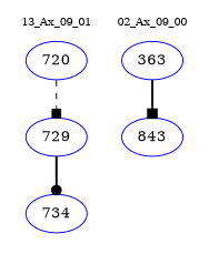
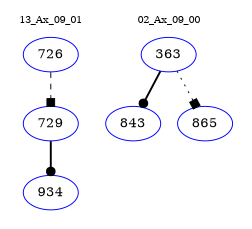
  digraph {
    node [color=blue]
    edge [arrowhead=dot color=black style=bold]
    n1 [label=729]
-   n2 [label=720]
-   n3 [label=734]
+   n2 [label=726]
+   n3 [label=934]
    n4 [label=363]
    n5 [label=843]
+   n6 [label=865]
    subgraph cluster_1 {
      color=white
      fontsize=10
      label="13_Ax_09_01"
      n1
      n2
      n3
    }
    subgraph cluster_2 {
      color=white
      fontsize=10
      label="02_Ax_09_00"
      n4
      n5
+     n6
    }
    n1 -> n3
    n2 -> n1 [arrowhead=box style=dashed]
-   n4 -> n5 [arrowhead=box]
+   n4 -> n5
+   n4 -> n6 [arrowhead=box style=dotted]
  }
